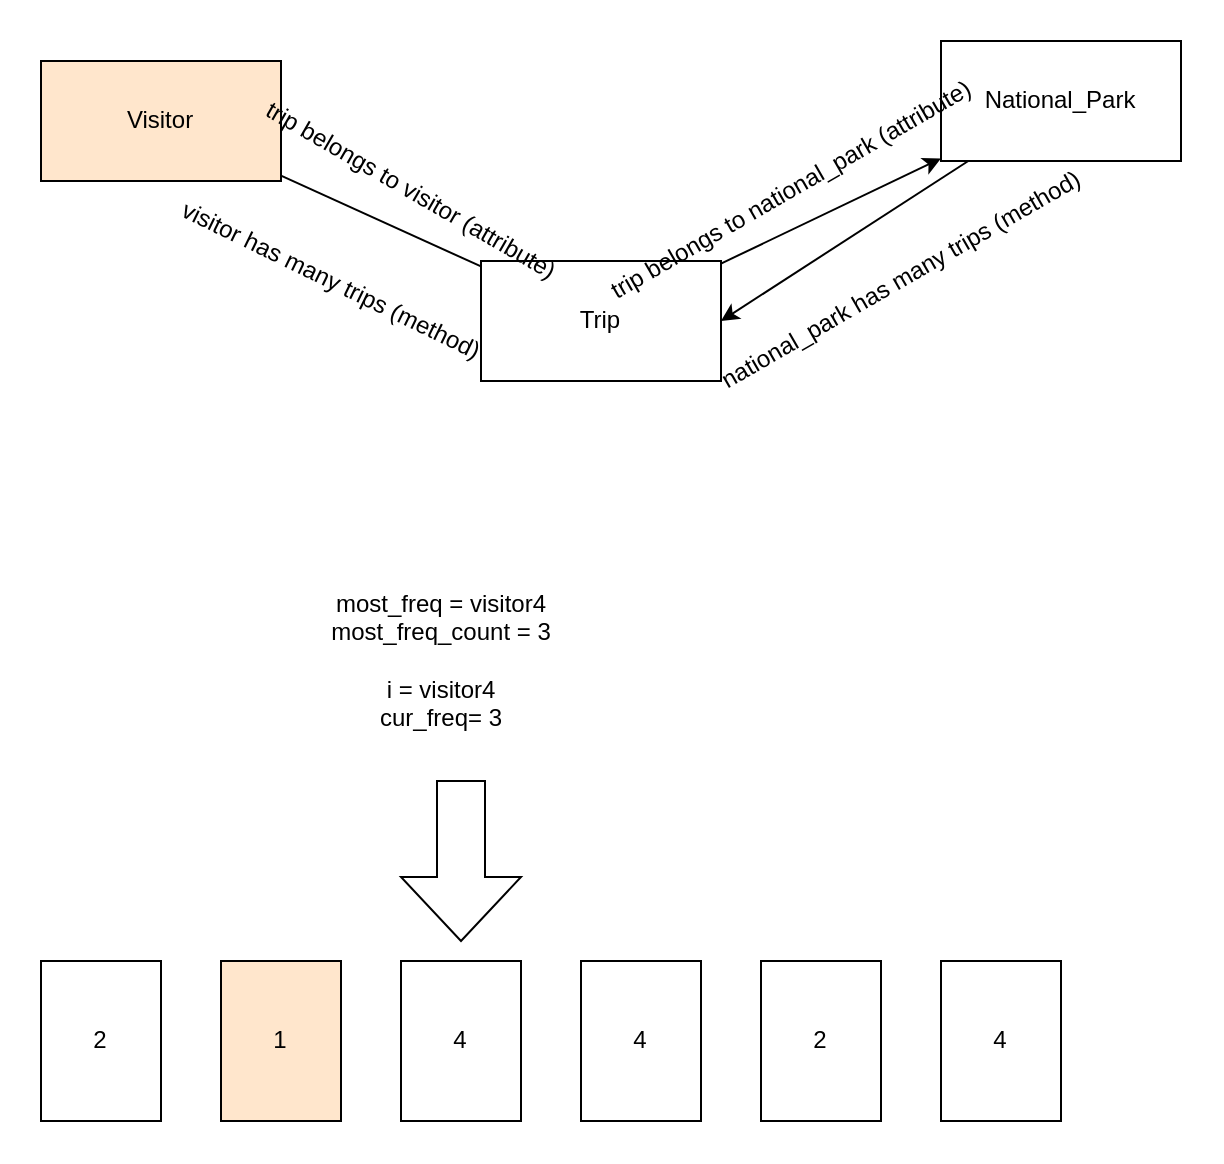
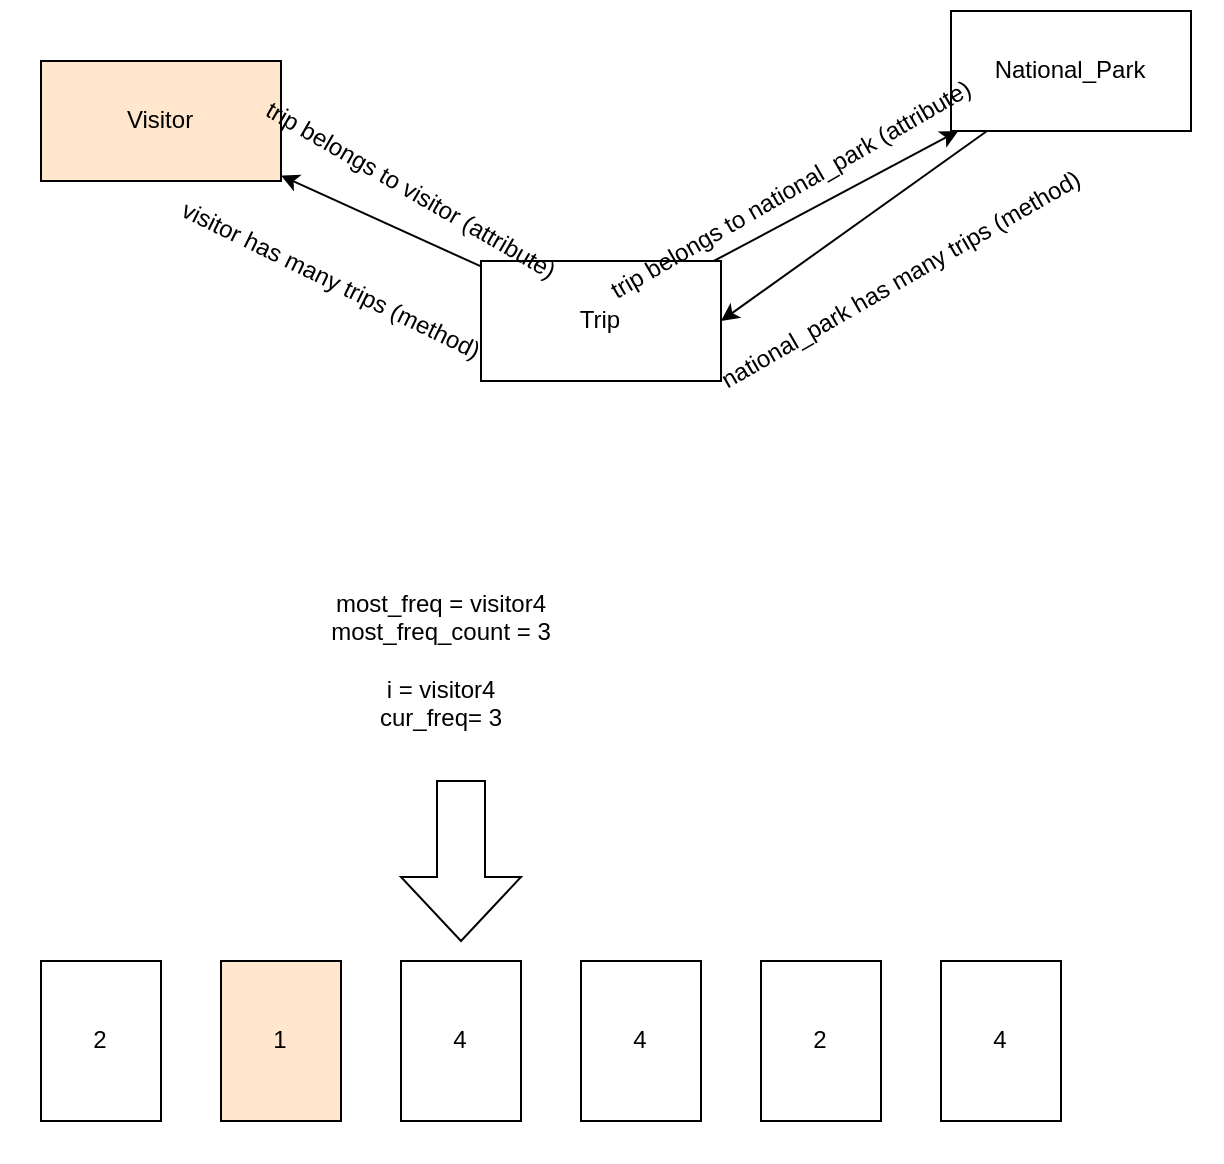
  <mxCell id="0" />
  <mxCell id="1" parent="0" />
  <mxCell id="2" style="edgeStyle=none;html=1;" edge="1" parent="1" source="4" target="6"><mxGeometry relative="1" as="geometry" /></mxCell>
- <mxCell id="3" style="edgeStyle=none;html=1;endArrow=none;" edge="1" parent="1" source="4" target="7"><mxGeometry relative="1" as="geometry" /></mxCell>
+ <mxCell id="3" style="edgeStyle=none;html=1;" edge="1" parent="1" source="4" target="7"><mxGeometry relative="1" as="geometry" /></mxCell>
  <mxCell id="4" value="Trip" style="whiteSpace=wrap;html=1;" vertex="1" parent="1"><mxGeometry x="240" y="130" width="120" height="60" as="geometry" /></mxCell>
  <mxCell id="5" style="edgeStyle=none;html=1;entryX=1;entryY=0.5;entryDx=0;entryDy=0;" edge="1" parent="1" source="6" target="4"><mxGeometry relative="1" as="geometry" /></mxCell>
- <mxCell id="6" value="National_Park" style="whiteSpace=wrap;html=1;" vertex="1" parent="1"><mxGeometry x="470" y="20" width="120" height="60" as="geometry" /></mxCell>
+ <mxCell id="6" value="National_Park" style="whiteSpace=wrap;html=1;" vertex="1" parent="1"><mxGeometry x="475" y="5" width="120" height="60" as="geometry" /></mxCell>
  <mxCell id="7" value="Visitor" style="whiteSpace=wrap;html=1;fillColor=#ffe6cc;" vertex="1" parent="1"><mxGeometry x="20" y="30" width="120" height="60" as="geometry" /></mxCell>
  <mxCell id="8" value="trip belongs to visitor (attribute)&lt;br&gt;" style="text;html=1;align=center;verticalAlign=middle;resizable=0;points=[];autosize=1;strokeColor=none;fillColor=none;rotation=30;" vertex="1" parent="1"><mxGeometry x="110" y="80" width="190" height="30" as="geometry" /></mxCell>
  <mxCell id="9" value="trip belongs to national_park (attribute)" style="text;html=1;align=center;verticalAlign=middle;resizable=0;points=[];autosize=1;strokeColor=none;fillColor=none;rotation=-30;" vertex="1" parent="1"><mxGeometry x="280" y="80" width="230" height="30" as="geometry" /></mxCell>
  <mxCell id="10" value="national_park has many trips (method)" style="text;html=1;align=center;verticalAlign=middle;resizable=0;points=[];autosize=1;strokeColor=none;fillColor=none;rotation=-30;" vertex="1" parent="1"><mxGeometry x="335" y="125" width="230" height="30" as="geometry" /></mxCell>
  <mxCell id="11" value="visitor has many trips (method)" style="text;html=1;align=center;verticalAlign=middle;resizable=0;points=[];autosize=1;strokeColor=none;fillColor=none;rotation=26;" vertex="1" parent="1"><mxGeometry x="70" y="125" width="190" height="30" as="geometry" /></mxCell>
  <mxCell id="12" value="2" style="whiteSpace=wrap;html=1;" vertex="1" parent="1"><mxGeometry x="20" y="480" width="60" height="80" as="geometry" /></mxCell>
  <mxCell id="13" value="1" style="whiteSpace=wrap;html=1;fillColor=#ffe6cc;" vertex="1" parent="1"><mxGeometry x="110" y="480" width="60" height="80" as="geometry" /></mxCell>
  <mxCell id="14" value="4" style="whiteSpace=wrap;html=1;" vertex="1" parent="1"><mxGeometry x="200" y="480" width="60" height="80" as="geometry" /></mxCell>
  <mxCell id="15" value="4" style="whiteSpace=wrap;html=1;" vertex="1" parent="1"><mxGeometry x="290" y="480" width="60" height="80" as="geometry" /></mxCell>
  <mxCell id="16" value="2" style="whiteSpace=wrap;html=1;" vertex="1" parent="1"><mxGeometry x="380" y="480" width="60" height="80" as="geometry" /></mxCell>
  <mxCell id="17" value="4" style="whiteSpace=wrap;html=1;" vertex="1" parent="1"><mxGeometry x="470" y="480" width="60" height="80" as="geometry" /></mxCell>
  <mxCell id="18" value="" style="shape=singleArrow;whiteSpace=wrap;html=1;arrowWidth=0.4;arrowSize=0.4;rotation=90;" vertex="1" parent="1"><mxGeometry x="190" y="400" width="80" height="60" as="geometry" /></mxCell>
  <mxCell id="19" value="most_freq = visitor4&lt;br&gt;most_freq_count = 3&lt;br&gt;&lt;br&gt;i = visitor4&lt;br&gt;cur_freq= 3" style="text;html=1;align=center;verticalAlign=middle;resizable=0;points=[];autosize=1;strokeColor=none;fillColor=none;" vertex="1" parent="1"><mxGeometry x="155" y="285" width="130" height="90" as="geometry" /></mxCell>
